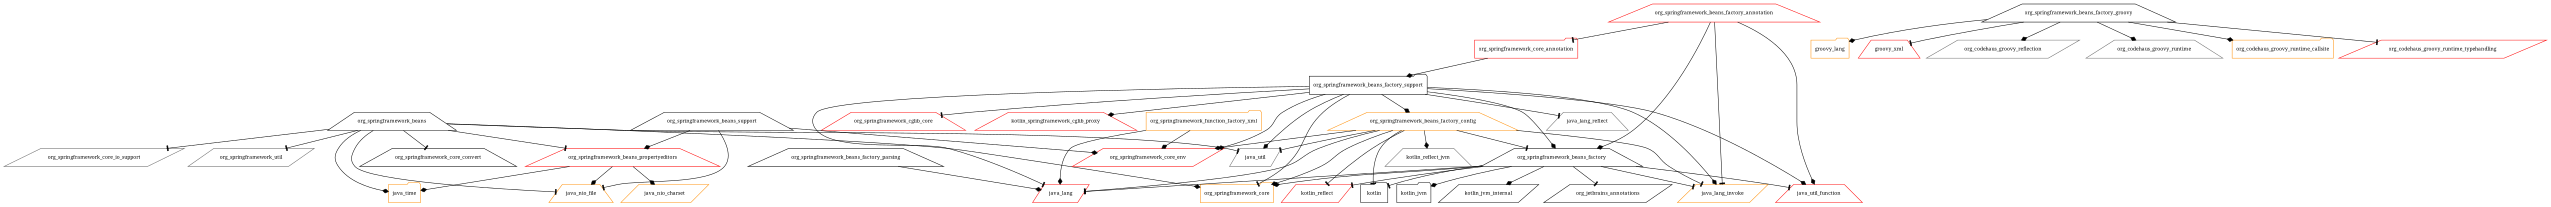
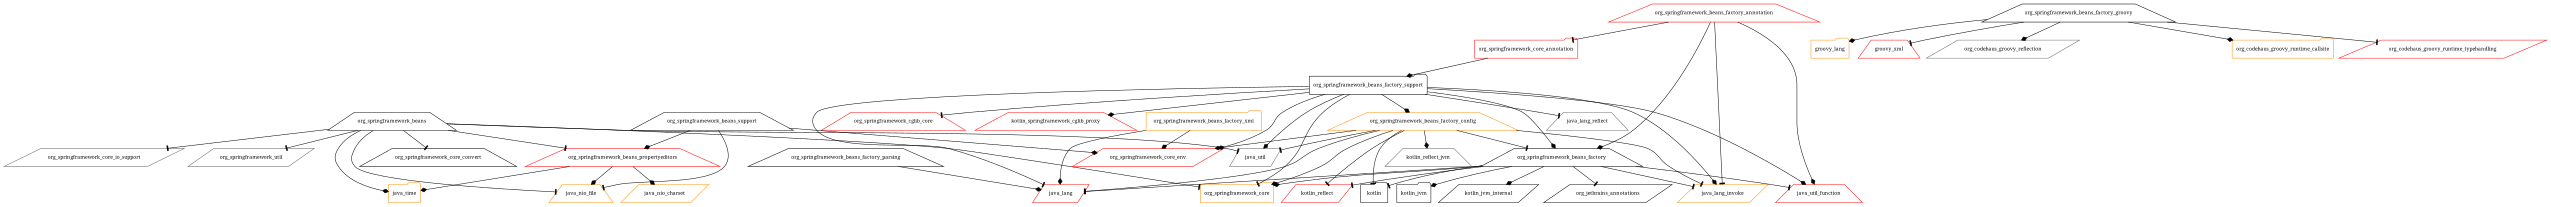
  digraph {
    fontname="Noto Serif"
    node [color=black fontname="Noto Serif" fontsize=10.0 shape=trapezium]
    edge [arrowhead=diamond fontname="Noto Serif"]
    org_springframework_beans
    java_nio_file [color=darkorange]
    java_time [color=darkorange shape=folder]
    java_util [color=gray40 shape=parallelogram]
    org_springframework_beans_propertyeditors [color=red]
    org_springframework_core [color=darkorange shape=folder]
    org_springframework_core_convert
    org_springframework_core_io_support [color=gray40 shape=parallelogram]
    org_springframework_util [color=gray40 shape=parallelogram]
    java_nio_charset [color=darkorange shape=parallelogram]
    org_springframework_beans_factory
    java_lang [color=red shape=parallelogram]
    java_lang_invoke [color=darkorange shape=parallelogram]
    java_util_function [color=red]
    kotlin [shape=folder]
    kotlin_jvm [shape=folder]
    kotlin_jvm_internal [shape=parallelogram]
    kotlin_reflect [color=red shape=parallelogram]
    org_jetbrains_annotations [shape=parallelogram]
    org_springframework_beans_factory_annotation [color=red]
    org_springframework_core_annotation [color=red shape=folder]
    org_springframework_beans_factory_support [shape=folder]
    org_springframework_beans_factory_config [color=darkorange]
    org_springframework_core_env [color=red shape=parallelogram]
    java_lang_reflect [color=gray40]
    org_springframework_cglib_core [color=red]
    n27 [color=red label=kotlin_springframework_cglib_proxy]
    kotlin_reflect_jvm [color=gray40]
    org_springframework_beans_factory_groovy
    groovy_lang [color=darkorange shape=folder]
    groovy_xml [color=red]
    org_codehaus_groovy_reflection [color=gray40 shape=parallelogram]
-   org_codehaus_groovy_runtime [color=gray40]
    org_codehaus_groovy_runtime_callsite [color=darkorange shape=folder]
    org_codehaus_groovy_runtime_typehandling [color=red shape=parallelogram]
    org_springframework_beans_factory_parsing
-   org_springframework_beans_factory_xml [color=darkorange shape=folder label=org_springframework_function_factory_xml]
+   org_springframework_beans_factory_xml [color=darkorange shape=folder]
    org_springframework_beans_support
    org_springframework_beans -> java_nio_file [arrowhead=tee]
    org_springframework_beans -> java_time
    org_springframework_beans -> java_util [arrowhead=tee]
    org_springframework_beans -> org_springframework_beans_propertyeditors [arrowhead=tee]
-   org_springframework_beans -> org_springframework_core
+   org_springframework_beans -> org_springframework_core [arrowhead=tee]
    org_springframework_beans -> org_springframework_core_convert [arrowhead=tee]
    org_springframework_beans -> org_springframework_core_io_support [arrowhead=tee]
    org_springframework_beans -> org_springframework_util [arrowhead=tee]
    org_springframework_beans_propertyeditors -> java_nio_file
    org_springframework_beans_propertyeditors -> java_time
    org_springframework_beans_propertyeditors -> java_nio_charset
    org_springframework_beans_factory -> org_springframework_core
    org_springframework_beans_factory -> java_lang [arrowhead=tee]
    org_springframework_beans_factory -> java_lang_invoke [arrowhead=tee]
    org_springframework_beans_factory -> java_util_function [arrowhead=tee]
    org_springframework_beans_factory -> kotlin [arrowhead=tee]
    org_springframework_beans_factory -> kotlin_jvm
    org_springframework_beans_factory -> kotlin_jvm_internal
    org_springframework_beans_factory -> kotlin_reflect [arrowhead=tee]
    org_springframework_beans_factory -> org_jetbrains_annotations [arrowhead=tee]
    org_springframework_beans_factory_annotation -> org_springframework_beans_factory
    org_springframework_beans_factory_annotation -> java_lang_invoke [arrowhead=tee]
    org_springframework_beans_factory_annotation -> java_util_function
    org_springframework_beans_factory_annotation -> org_springframework_core_annotation [arrowhead=tee]
    org_springframework_core_annotation -> org_springframework_beans_factory_support
    org_springframework_beans_factory_support -> java_util
    org_springframework_beans_factory_support -> org_springframework_core [arrowhead=tee]
    org_springframework_beans_factory_support -> org_springframework_beans_factory
    org_springframework_beans_factory_support -> java_lang [arrowhead=tee]
    org_springframework_beans_factory_support -> java_lang_invoke
    org_springframework_beans_factory_support -> java_util_function
    org_springframework_beans_factory_support -> org_springframework_beans_factory_config
    org_springframework_beans_factory_support -> org_springframework_core_env
    org_springframework_beans_factory_support -> java_lang_reflect [arrowhead=tee]
    org_springframework_beans_factory_support -> org_springframework_cglib_core [arrowhead=tee]
    org_springframework_beans_factory_support -> n27
    org_springframework_beans_factory_config -> java_util [arrowhead=tee]
    org_springframework_beans_factory_config -> org_springframework_core
    org_springframework_beans_factory_config -> org_springframework_beans_factory [arrowhead=tee]
    org_springframework_beans_factory_config -> java_lang [arrowhead=tee]
    org_springframework_beans_factory_config -> java_lang_invoke [arrowhead=tee]
    org_springframework_beans_factory_config -> kotlin [arrowhead=tee]
    org_springframework_beans_factory_config -> kotlin_reflect [arrowhead=tee]
    org_springframework_beans_factory_config -> org_springframework_core_env
    org_springframework_beans_factory_config -> kotlin_reflect_jvm
    org_springframework_beans_factory_groovy -> groovy_lang
    org_springframework_beans_factory_groovy -> groovy_xml [arrowhead=tee]
    org_springframework_beans_factory_groovy -> org_codehaus_groovy_reflection
-   org_springframework_beans_factory_groovy -> org_codehaus_groovy_runtime
    org_springframework_beans_factory_groovy -> org_codehaus_groovy_runtime_callsite
    org_springframework_beans_factory_groovy -> org_codehaus_groovy_runtime_typehandling [arrowhead=tee]
    org_springframework_beans_factory_parsing -> java_lang
    org_springframework_beans_factory_xml -> java_lang
    org_springframework_beans_factory_xml -> org_springframework_core_env
    org_springframework_beans_support -> java_nio_file [arrowhead=tee]
    org_springframework_beans_support -> org_springframework_beans_propertyeditors
    org_springframework_beans_support -> org_springframework_core_env
  }
